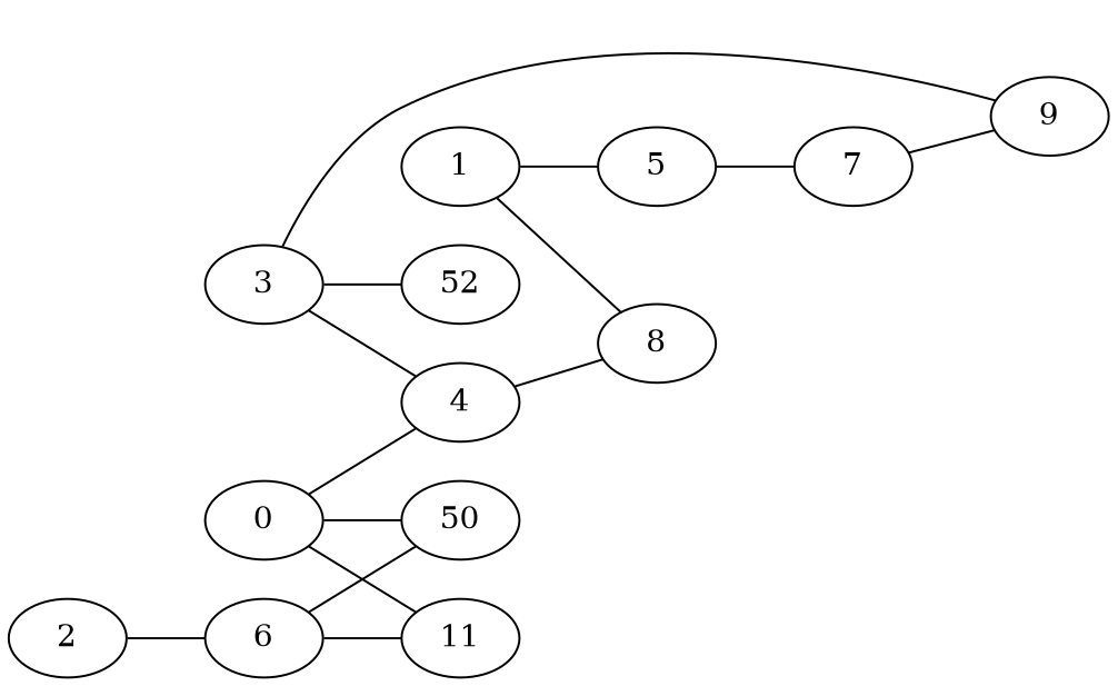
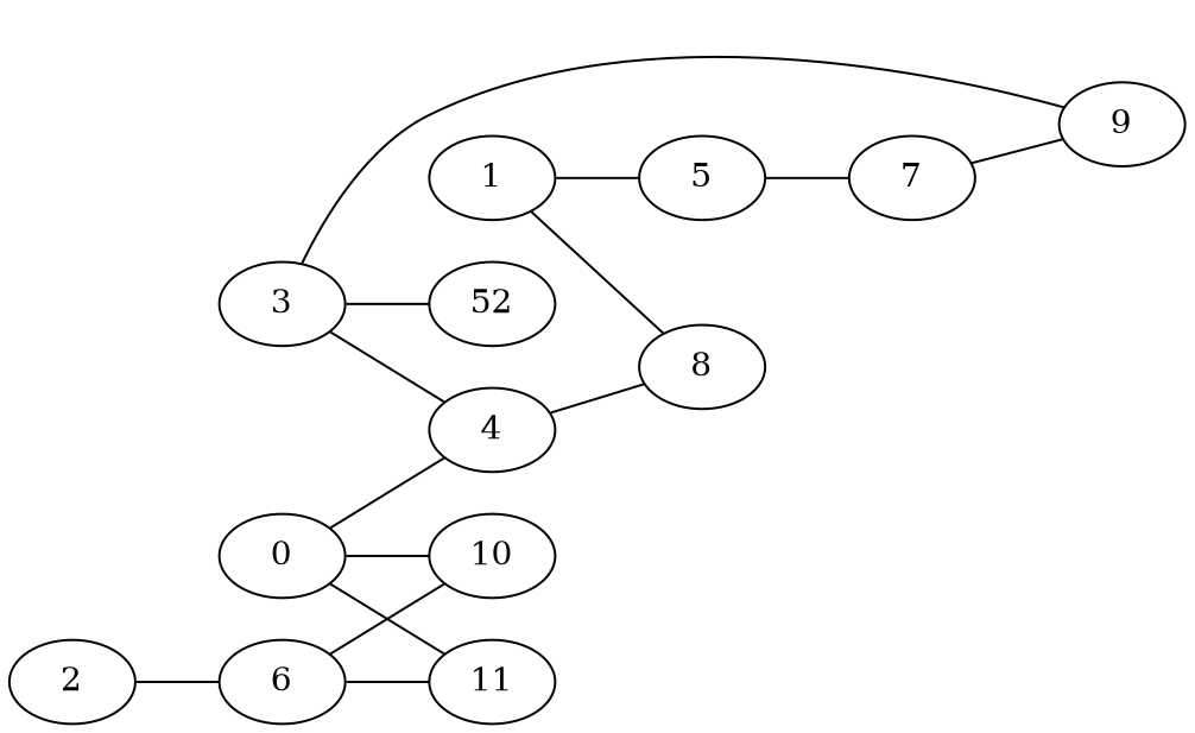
  graph {
    rankdir=LR
    node [type=corner]
    edge [angle0=1.51 frequency=1 type0=line]
    0 [type=intersection x=351 y=266]
    4 [type=intersection x=268 y=255]
-   10 [x=346 y=312 label=50]
+   10 [x=346 y=312]
    11 [x=366 y=215]
    8 [x=266 y=239]
    1 [x=243 y=156]
    5 [x=49 y=167]
    7 [x=60 y=344]
    9 [x=256 y=357]
    2 [x=456 y=214]
    6 [x=465 y=310]
    3 [type=intersection x=251 y=273]
    n13 [label=52 type=endpoint x=274 y=334]
    0 -- 4 [angle0=.13]
    0 -- 10 [angle0=-1.46]
    0 -- 11 [angle0=-1.28]
    4 -- 8 [angle0=1.45]
    1 -- 8 [angle0=1.30]
    1 -- 5 [angle0=-.06]
    5 -- 7
    7 -- 9 [angle0=.07]
    2 -- 6 [angle0=1.48]
    6 -- 10 [angle0=-.02]
    6 -- 11 [angle0=-.01]
    3 -- 4 [angle0=-.81]
    3 -- 9
    3 -- n13 [angle0=1.21]
  }
